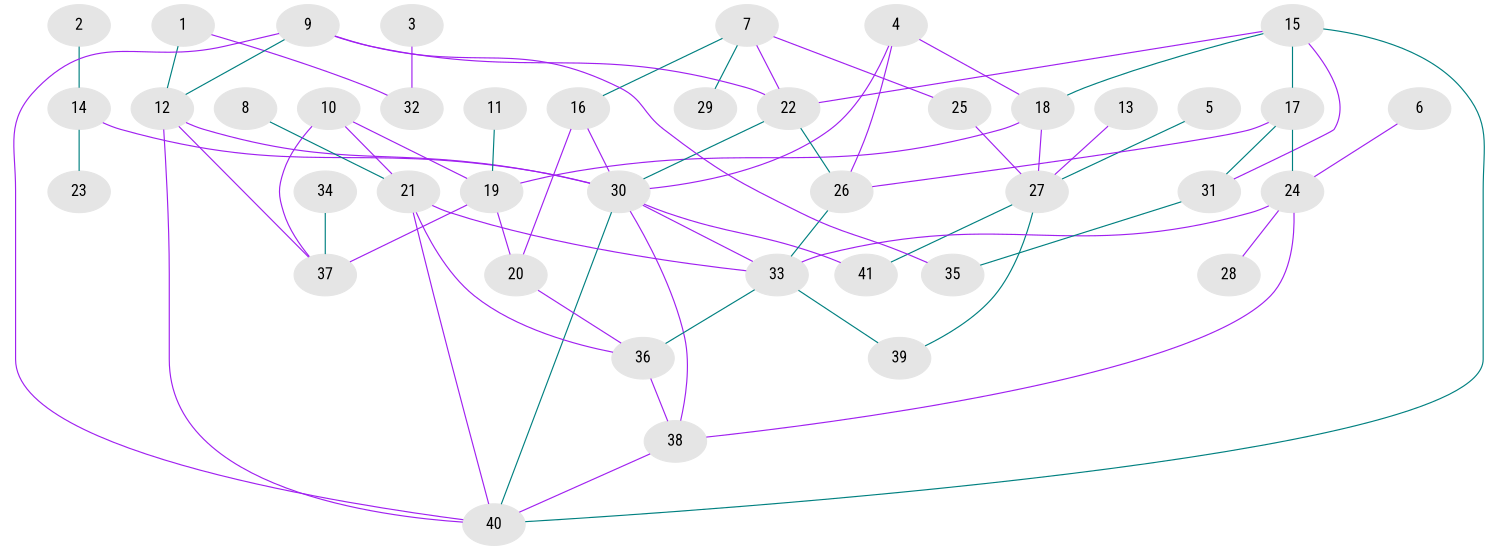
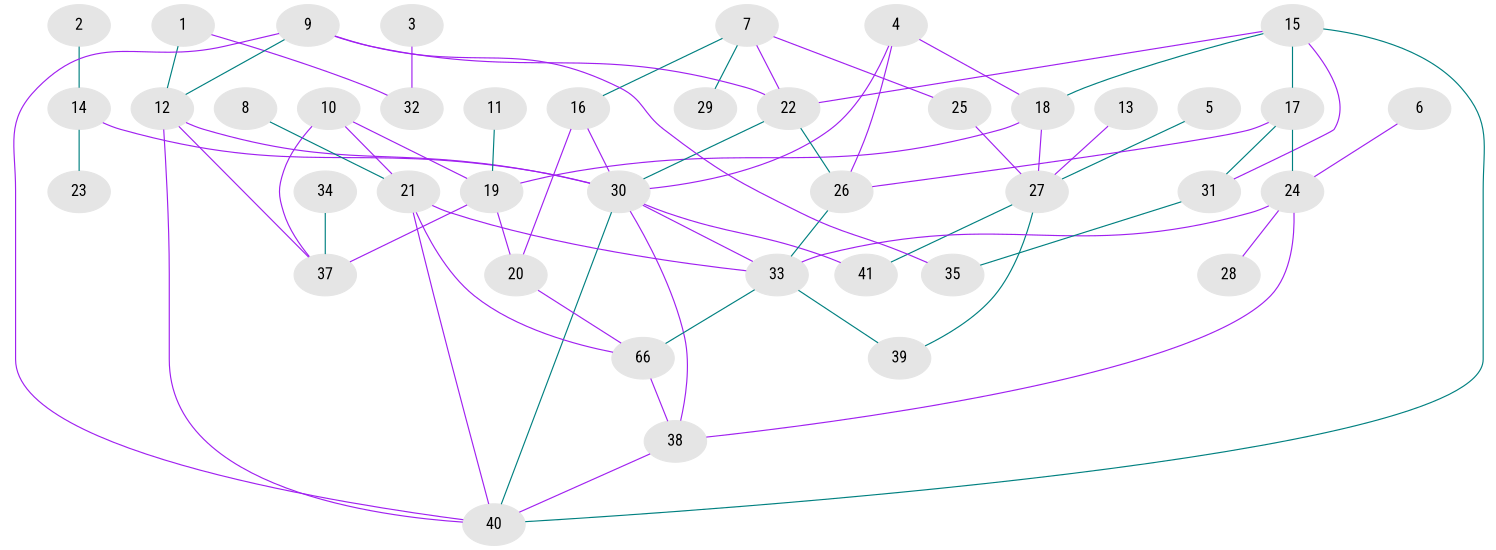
  graph {
    fontname="Roboto Condensed"
    node [color=gray90 fontname="Roboto Condensed" style=filled]
    edge [color=purple fontname="Roboto Condensed" weight=1.0]
    1
    12
    32
    30
    40
    37
    2
    14
    23
    3
    4
    18
    26
    27
    19
    25
    33
    38
    41
    5
    39
    6
    24
    28
    7
    16
    22
    29
    20
    8
    21
-   36
+   36 [label=66]
    9
    35
    10
    11
    13
    15
    17
    31
    34
    1 -- 12 [color=teal]
    1 -- 32
    12 -- 30
    12 -- 40
    12 -- 37
    30 -- 40 [color=teal]
    30 -- 33
    30 -- 38
    30 -- 41
    2 -- 14 [color=teal]
    14 -- 30
    14 -- 23 [color=teal weight=2.0]
    3 -- 32
    4 -- 30
    4 -- 18
    4 -- 26
    18 -- 27
    18 -- 19
    26 -- 33 [color=teal]
    27 -- 41 [color=teal]
    27 -- 39 [color=teal]
    19 -- 37 [weight=2.0]
    19 -- 20
    25 -- 27
    33 -- 39 [color=teal]
    33 -- 36 [color=teal]
    38 -- 40
    5 -- 27 [color=teal]
    6 -- 24
    24 -- 33
    24 -- 38
    24 -- 28
    7 -- 25
    7 -- 16 [color=teal]
    7 -- 22
    7 -- 29 [color=teal]
    16 -- 30
    16 -- 20
    22 -- 30 [color=teal]
    22 -- 26 [color=teal]
    20 -- 36
    8 -- 21 [color=teal]
    21 -- 40
    21 -- 33
    21 -- 36
    36 -- 38
    9 -- 12 [color=teal]
    9 -- 40
    9 -- 22
    9 -- 35
    10 -- 37
    10 -- 19
    10 -- 21
    11 -- 19 [color=teal]
    13 -- 27
    15 -- 40 [color=teal]
    15 -- 18 [color=teal]
    15 -- 22
    15 -- 17 [color=teal]
    15 -- 31
    17 -- 26
    17 -- 24 [color=teal]
    17 -- 31 [color=teal]
    31 -- 35 [color=teal]
    34 -- 37 [color=teal]
  }
